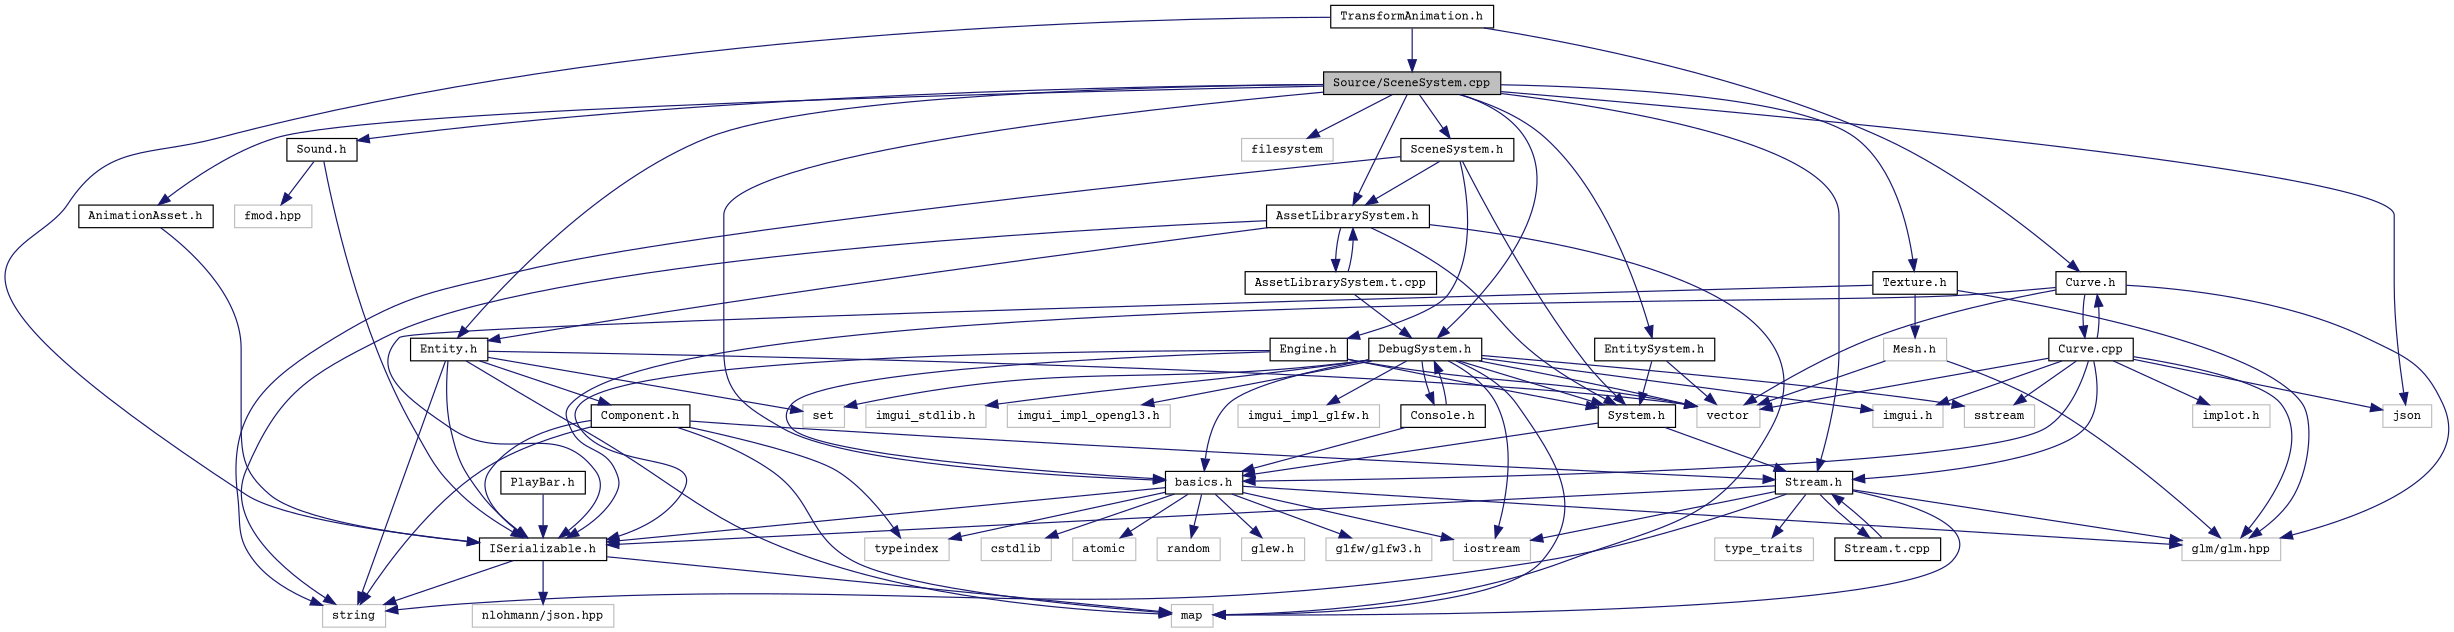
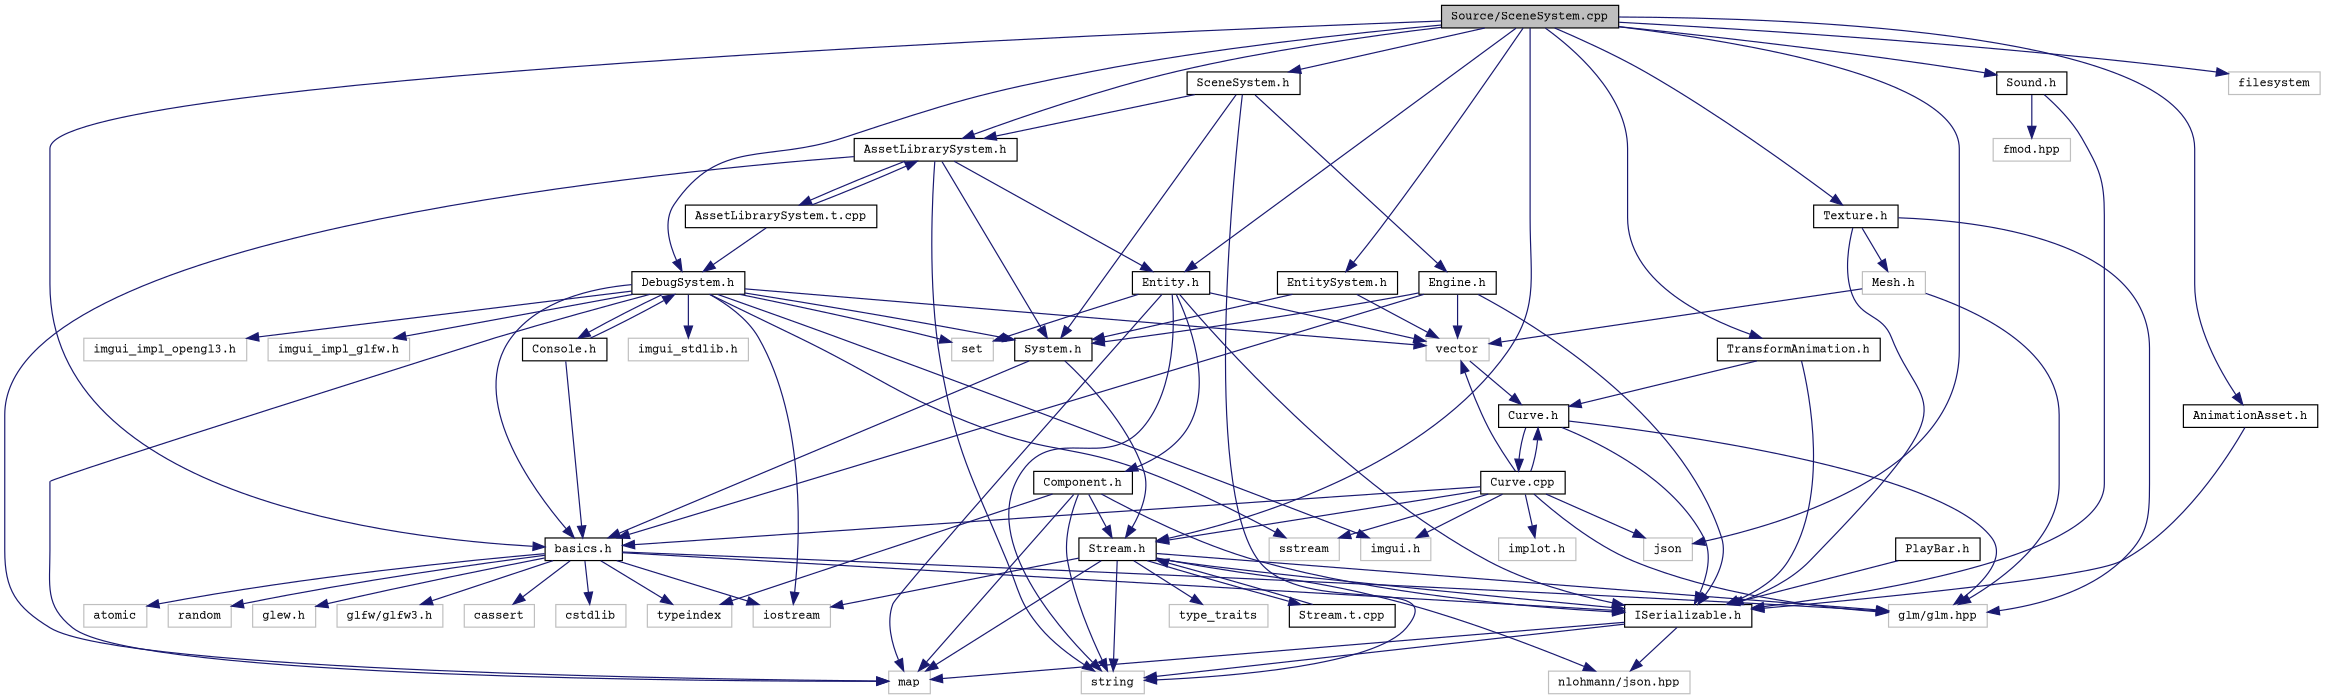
  digraph {
    fontname="Courier Prime"
    node [color=grey75 fillcolor=white fontname="Courier Prime" fontsize=10 shape=record style=filled]
    edge [color=midnightblue fontname="Courier Prime" fontsize=10 labelfontname=Helvetica labelfontsize=10 style=solid]
    n1 [color=black fillcolor=grey75 fontcolor=black height=0.2 label="Source/SceneSystem.cpp" width=0.4]
    n2 [color=black height=0.2 label="SceneSystem.h" width=0.4]
    n3 [color=black height=0.2 label="basics.h" width=0.4]
    n4 [color=black height=0.2 label="Stream.h" width=0.4]
    n5 [color=black height=0.2 label="AssetLibrarySystem.h" width=0.4]
    n6 [color=black height=0.2 label="Entity.h" width=0.4]
    n7 [color=black height=0.2 label="DebugSystem.h" width=0.4]
    n8 [color=black height=0.2 label="EntitySystem.h" width=0.4]
    n9 [color=black height=0.2 label="Sound.h" width=0.4]
    n10 [color=black height=0.2 label="Texture.h" width=0.4]
    n11 [color=black height=0.2 label="TransformAnimation.h" width=0.4]
    n12 [height=0.2 label=json width=0.4]
    n13 [color=black height=0.2 label="AnimationAsset.h" width=0.4]
    n14 [height=0.2 label=filesystem width=0.4]
    n15 [color=black height=0.2 label="System.h" width=0.4]
    n16 [height=0.2 label=string width=0.4]
    n17 [color=black height=0.2 label="Engine.h" width=0.4]
    n18 [height=0.2 label="glew.h" width=0.4]
    n19 [height=0.2 label="glfw/glfw3.h" width=0.4]
    n20 [height=0.2 label="glm/glm.hpp" width=0.4]
    n21 [height=0.2 label=iostream width=0.4]
+   n22 [height=0.2 label=cassert width=0.4]
    n23 [height=0.2 label=cstdlib width=0.4]
    n24 [height=0.2 label=atomic width=0.4]
    n25 [height=0.2 label=typeindex width=0.4]
    n26 [height=0.2 label=random width=0.4]
    n27 [color=black height=0.2 label="ISerializable.h" width=0.4]
    n28 [height=0.2 label=map width=0.4]
    n29 [height=0.2 label="nlohmann/json.hpp" width=0.4]
    n30 [height=0.2 label=type_traits width=0.4]
    n31 [color=black height=0.2 label="Stream.t.cpp" width=0.4]
    n32 [color=black height=0.2 label="AssetLibrarySystem.t.cpp" width=0.4]
    n33 [color=black height=0.2 label="Component.h" width=0.4]
    n34 [height=0.2 label=vector width=0.4]
    n35 [height=0.2 label=set width=0.4]
    n36 [height=0.2 label="imgui.h" width=0.4]
    n37 [height=0.2 label="imgui_stdlib.h" width=0.4]
    n38 [height=0.2 label="imgui_impl_opengl3.h" width=0.4]
    n39 [height=0.2 label="imgui_impl_glfw.h" width=0.4]
    n40 [color=black height=0.2 label="Console.h" width=0.4]
    n41 [height=0.2 label=sstream width=0.4]
    n42 [height=0.2 label="fmod.hpp" width=0.4]
    n43 [height=0.2 label="Mesh.h" width=0.4]
    n44 [color=black height=0.2 label="Curve.h" width=0.4]
    n45 [color=black height=0.2 label="PlayBar.h" width=0.4]
    n46 [color=black height=0.2 label="Curve.cpp" width=0.4]
    n47 [height=0.2 label="implot.h" width=0.4]
    n1 -> n2
    n1 -> n3
    n1 -> n4
    n1 -> n5
    n1 -> n6
    n1 -> n7
    n1 -> n8
    n1 -> n9
    n1 -> n10
-   n11 -> n1
+   n1 -> n11
    n1 -> n12
    n1 -> n13
    n1 -> n14
    n2 -> n5
    n2 -> n15
    n2 -> n16
    n2 -> n17
    n3 -> n18
    n3 -> n19
    n3 -> n20
    n3 -> n21
+   n3 -> n22
    n3 -> n23
    n3 -> n24
    n3 -> n25
    n3 -> n26
    n3 -> n27
    n4 -> n16
    n4 -> n20
    n4 -> n21
    n4 -> n27
    n4 -> n28
+   n4 -> n29
    n4 -> n30
    n4 -> n31
    n5 -> n6
    n5 -> n15
    n5 -> n16
    n5 -> n28
    n5 -> n32
    n6 -> n16
    n6 -> n27
    n6 -> n28
    n6 -> n33
    n6 -> n34
    n6 -> n35
    n7 -> n3
    n7 -> n15
    n7 -> n21
    n7 -> n28
    n7 -> n34
    n7 -> n35
    n7 -> n36
    n7 -> n37
    n7 -> n38
    n7 -> n39
    n7 -> n40
    n7 -> n41
    n8 -> n15
    n8 -> n34
    n9 -> n27
    n9 -> n42
    n10 -> n20
    n10 -> n27
    n10 -> n43
    n11 -> n27
    n11 -> n44
    n13 -> n27
    n15 -> n3
    n15 -> n4
    n17 -> n3
    n17 -> n15
    n17 -> n27
    n17 -> n34
    n27 -> n16
    n27 -> n28
    n27 -> n29
    n31 -> n4
    n32 -> n5
    n32 -> n7
    n33 -> n4
    n33 -> n16
    n33 -> n25
    n33 -> n27
    n33 -> n28
    n40 -> n3
    n40 -> n7
    n43 -> n20
    n43 -> n34
    n44 -> n20
    n44 -> n27
-   n44 -> n34
+   n34 -> n44
    n44 -> n46
    n45 -> n27
    n46 -> n3
    n46 -> n4
    n46 -> n12
    n46 -> n20
    n46 -> n34
    n46 -> n36
    n46 -> n41
    n46 -> n44
    n46 -> n47
  }
